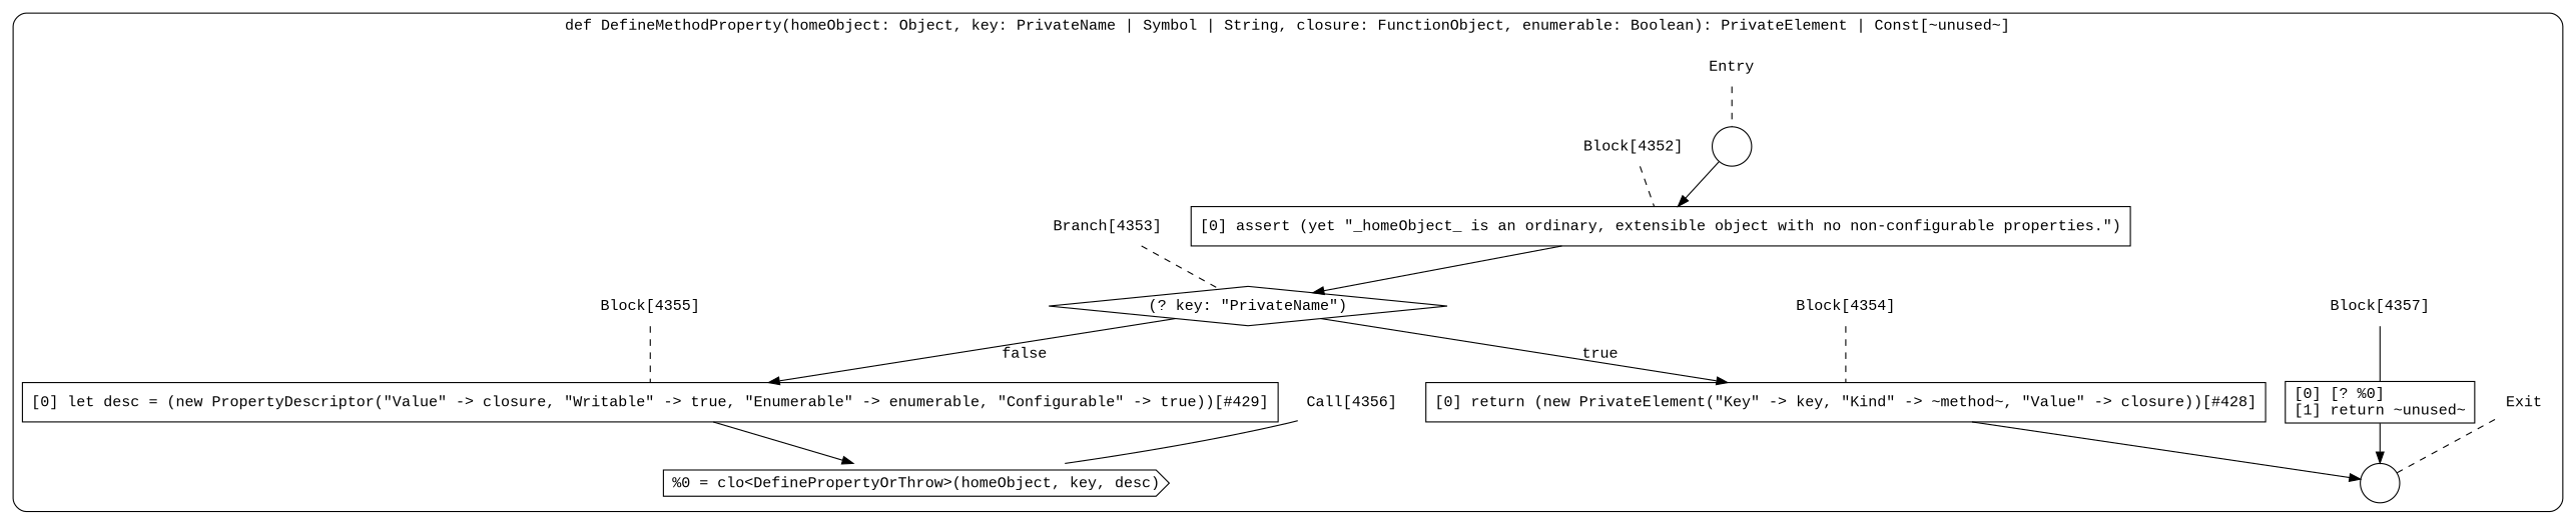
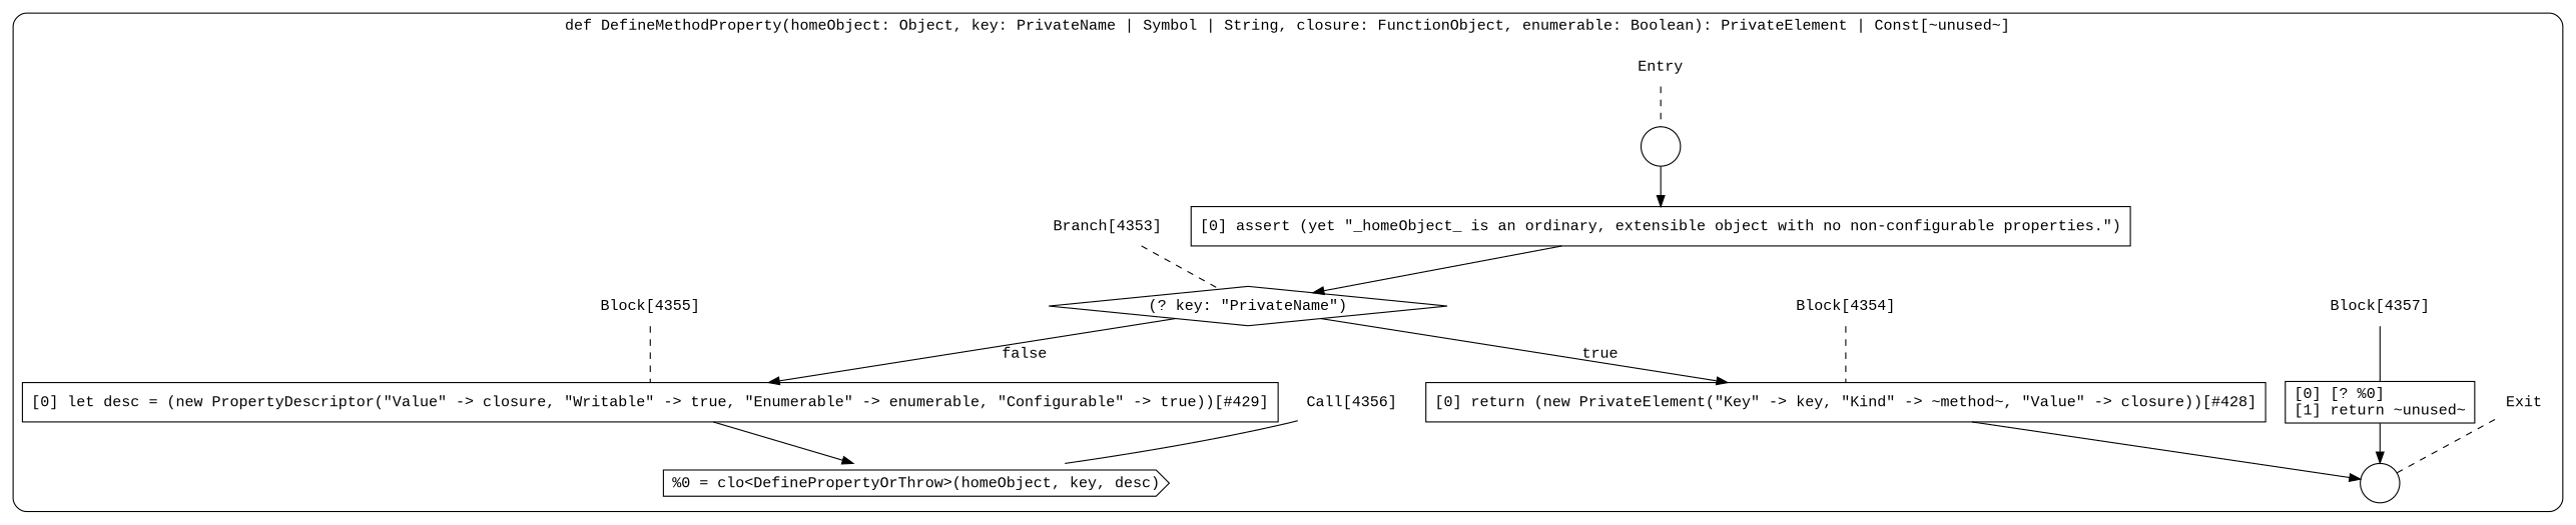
  digraph {
    fontname="Liberation Mono"
    node [fontname="Liberation Mono" shape=none]
    edge [arrowhead=none color=black fontname="Liberation Mono"]
    n1 [label=<<font color="black">Entry</font>>]
    n2 [color=black fillcolor=white label=" " shape=circle style=filled]
    n3 [color=black fillcolor=white label=<<font color="black">[0] assert (yet &quot;_homeObject_ is an ordinary, extensible object with no non-configurable properties.&quot;)<BR ALIGN="LEFT"/></font>> shape=box style=filled]
    n4 [color=black fillcolor=white label=<<font color="black">(? key: &quot;PrivateName&quot;)</font>> shape=diamond style=filled]
    n5 [label=<<font color="black">Exit</font>>]
    n6 [color=black fillcolor=white label=" " shape=circle style=filled]
-   n7 [label=<<font color="black">Block[4352]</font>>]
    n8 [color=black fillcolor=white label=<<font color="black">[0] return (new PrivateElement(&quot;Key&quot; -&gt; key, &quot;Kind&quot; -&gt; ~method~, &quot;Value&quot; -&gt; closure))[#428]<BR ALIGN="LEFT"/></font>> shape=box style=filled]
    n9 [color=black fillcolor=white label=<<font color="black">[0] let desc = (new PropertyDescriptor(&quot;Value&quot; -&gt; closure, &quot;Writable&quot; -&gt; true, &quot;Enumerable&quot; -&gt; enumerable, &quot;Configurable&quot; -&gt; true))[#429]<BR ALIGN="LEFT"/></font>> shape=box style=filled]
    n10 [label=<<font color="black">Branch[4353]</font>>]
    n11 [color=black fillcolor=white label=<<font color="black">%0 = clo&lt;DefinePropertyOrThrow&gt;(homeObject, key, desc)</font>> shape=cds style=filled]
    n12 [label=<<font color="black">Block[4354]</font>>]
    n13 [label=<<font color="black">Block[4355]</font>>]
    n14 [color=black fillcolor=white label=<<font color="black">[0] [? %0]<BR ALIGN="LEFT"/>[1] return ~unused~<BR ALIGN="LEFT"/></font>> shape=box style=filled]
    n15 [label=<<font color="black">Call[4356]</font>>]
    n16 [label=<<font color="black">Block[4357]</font>>]
    subgraph cluster_1 {
      label="def DefineMethodProperty(homeObject: Object, key: PrivateName | Symbol | String, closure: FunctionObject, enumerable: Boolean): PrivateElement | Const[~unused~]"
      style=rounded
      n1
      n2
      n3
      n4
      n5
      n6
-     n7
      n8
      n9
      n10
      n11
      n12
      n13
      n14
      n15
      n16
    }
    n1 -> n2 [style=dashed]
    n2 -> n3 [arrowhead=""]
    n3 -> n4 [arrowhead=""]
    n4 -> n8 [label=<<font color="black">true</font>> arrowhead=""]
    n4 -> n9 [label=<<font color="black">false</font>> arrowhead=""]
    n5 -> n6 [style=dashed]
-   n7 -> n3 [style=dashed]
    n8 -> n6 [arrowhead=""]
    n9 -> n11 [arrowhead=""]
    n10 -> n4 [style=dashed]
    n12 -> n8 [style=dashed]
    n13 -> n9 [style=dashed]
    n14 -> n6 [arrowhead=""]
    n15 -> n11 [style=solid]
    n16 -> n14 [style=solid]
  }
